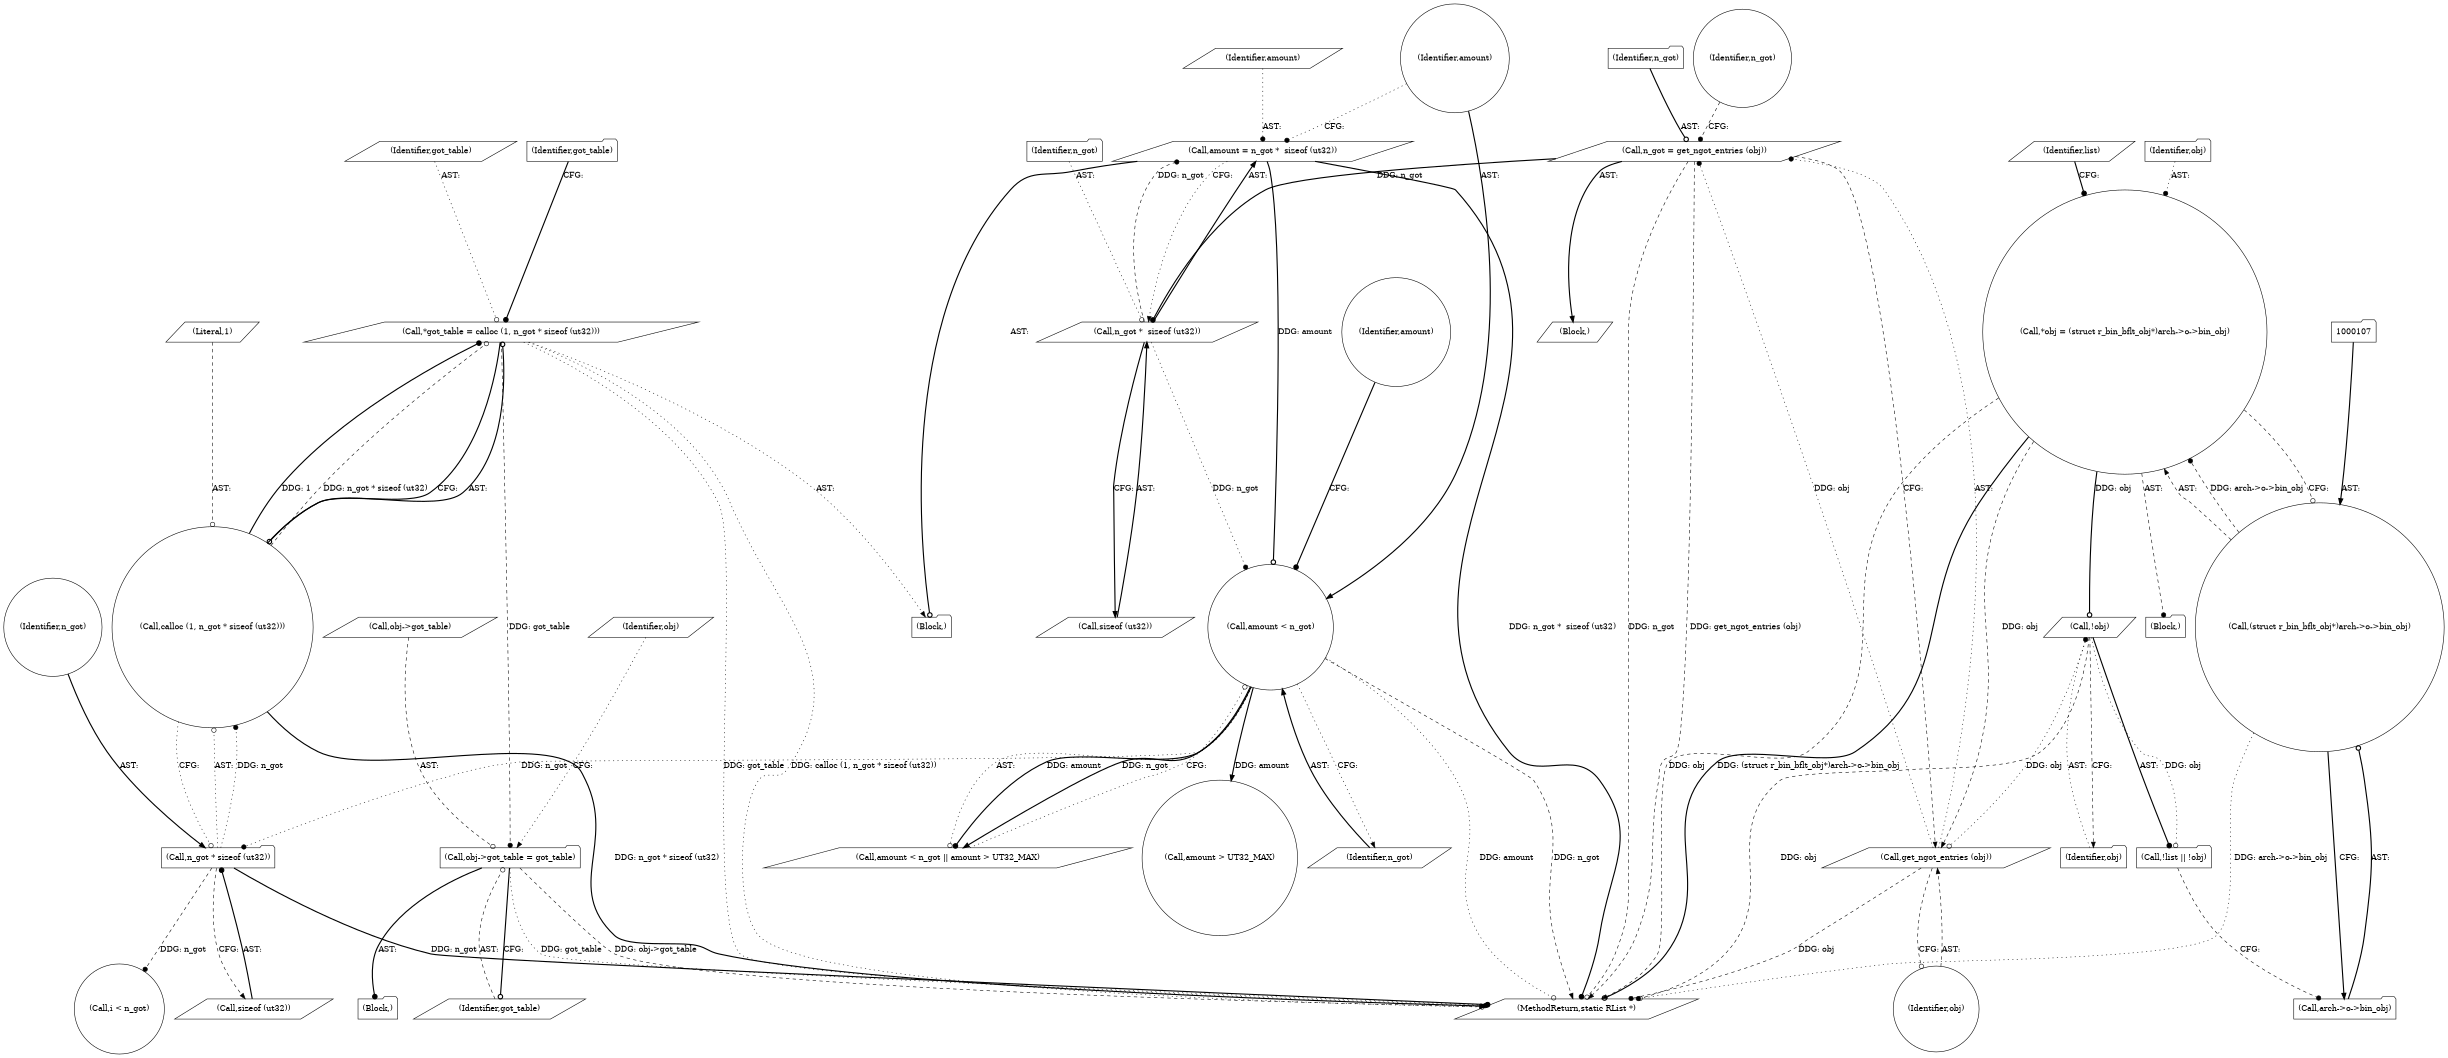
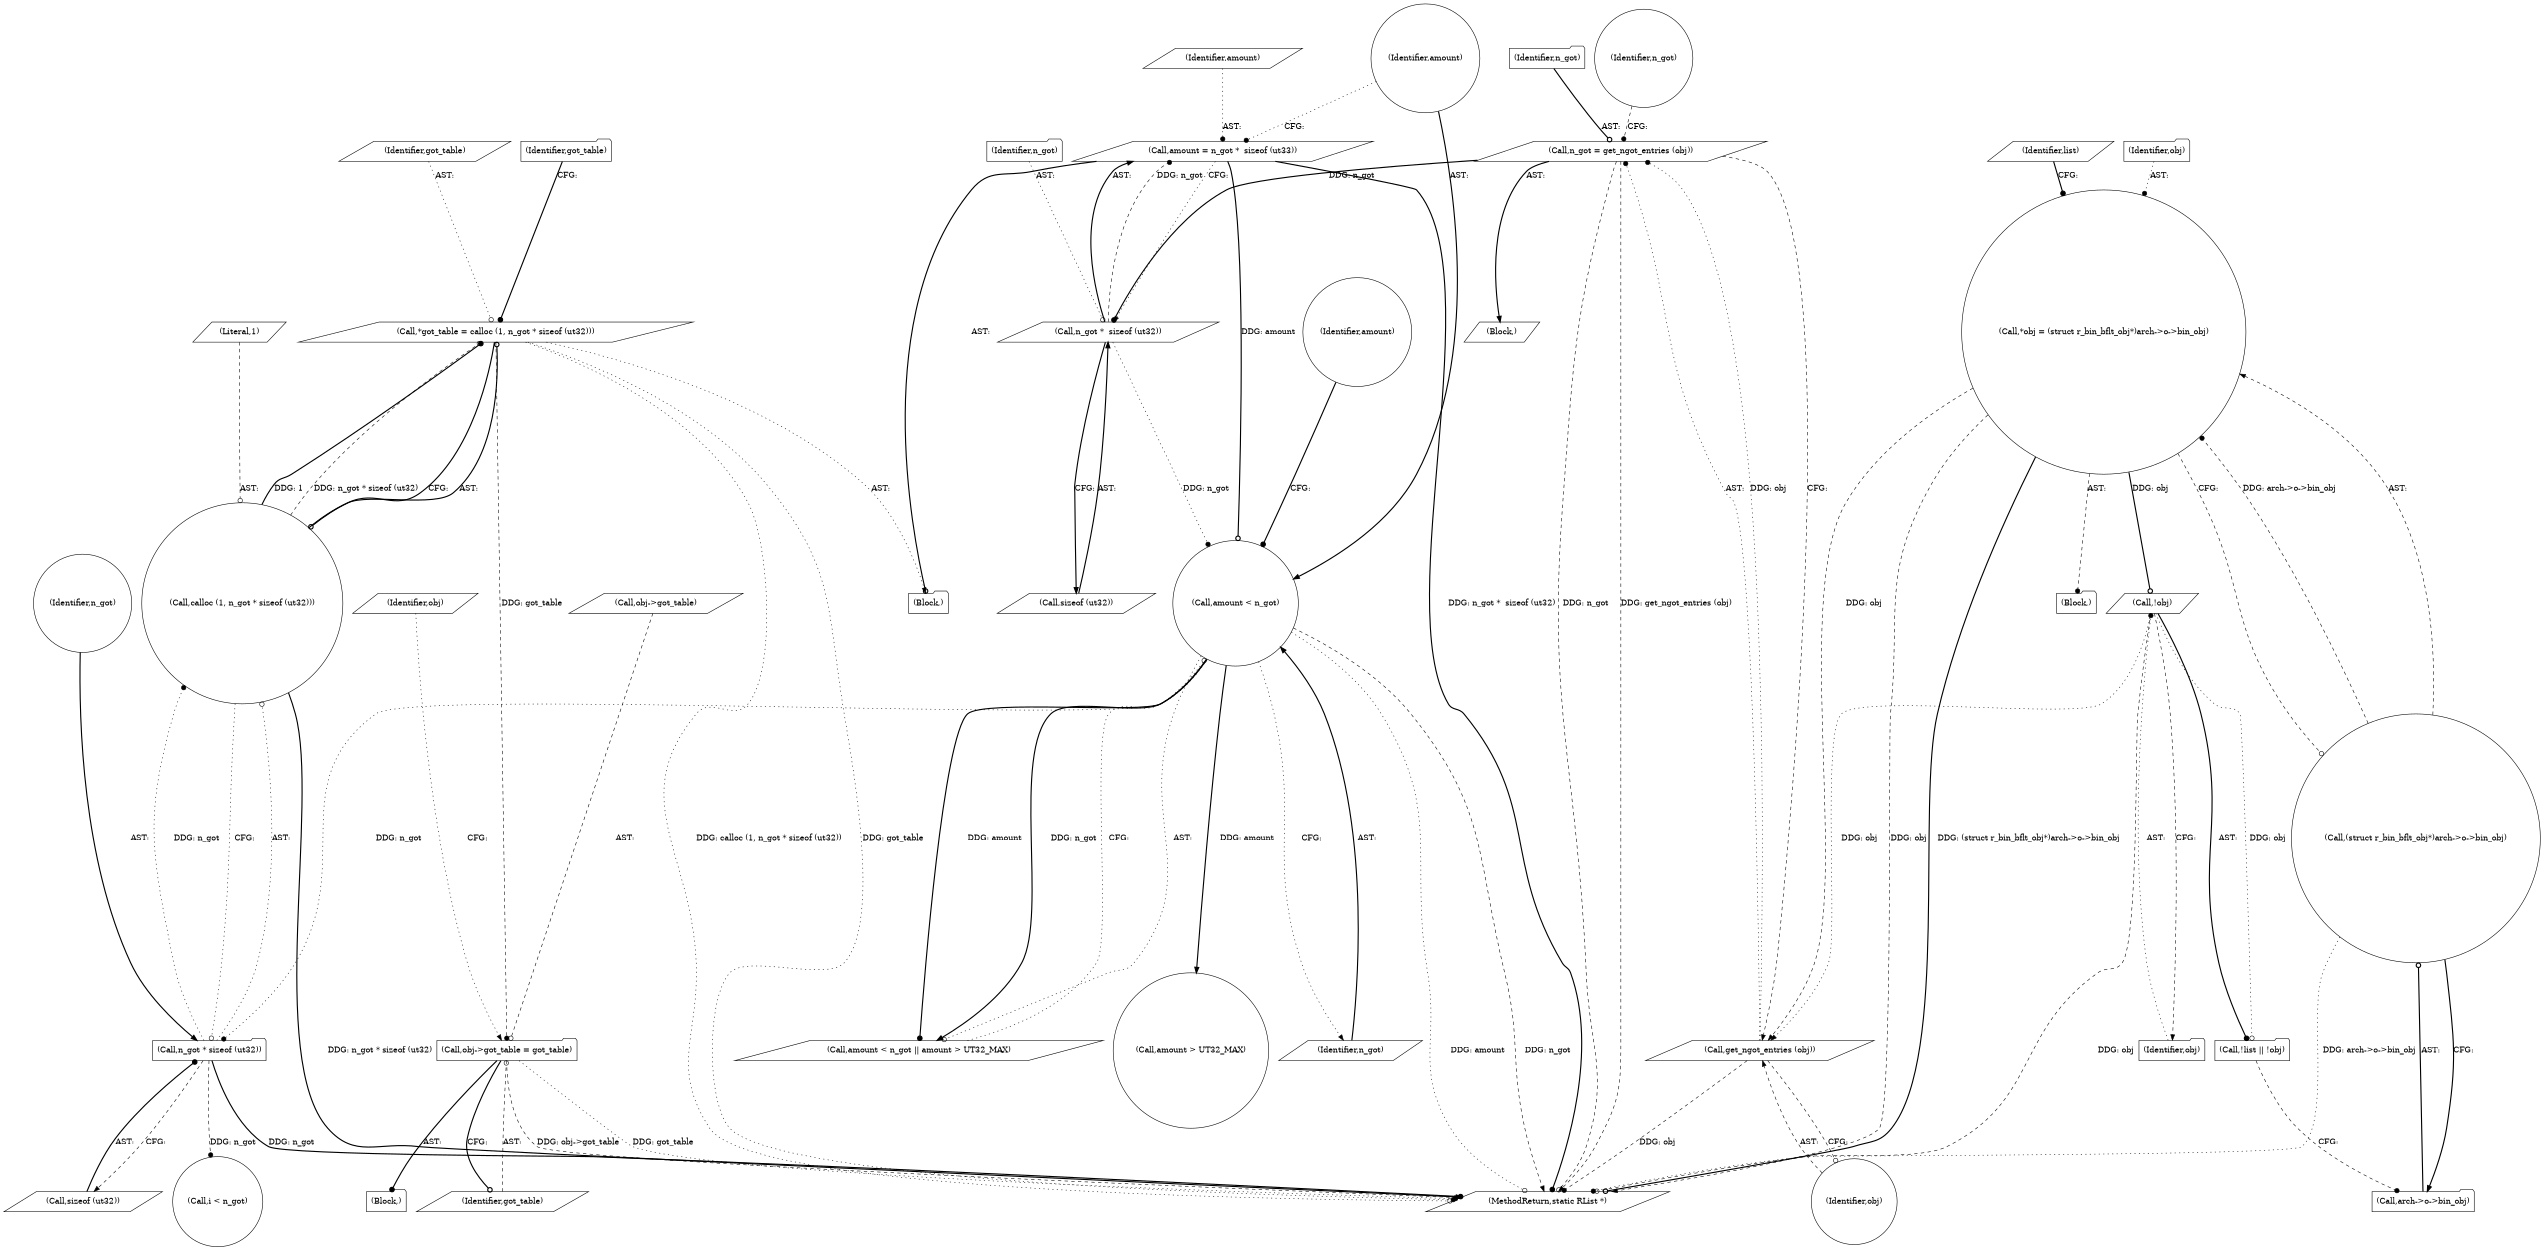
  digraph {
    fontname="DejaVu Serif"
    node [fontname="DejaVu Serif" shape=parallelogram]
    edge [arrowhead=dot fontname="DejaVu Serif" style=bold]
    n1 [label="(Call,*got_table = calloc (1, n_got * sizeof (ut32)))"]
    n2 [label="(Call,calloc (1, n_got * sizeof (ut32)))" shape=circle]
    n3 [label="(Call,obj->got_table = got_table)" shape=folder]
    n4 [label="(Block,)" shape=folder]
    n5 [label="(MethodReturn,static RList *)"]
    n6 [label="(Call,n_got * sizeof (ut32))" shape=folder]
    n7 [label="(Block,)" shape=folder]
    n8 [label="(Identifier,got_table)"]
    n9 [label="(Call,i < n_got)" shape=circle]
    n10 [label="(Call,sizeof (ut32))"]
    n11 [label="(Call,amount < n_got)" shape=circle]
    n12 [label="(Call,amount > UT32_MAX)" shape=circle]
    n13 [label="(Identifier,n_got)"]
    n14 [label="(Call,amount < n_got || amount > UT32_MAX)"]
-   n15 [label="(Call,amount = n_got *  sizeof (ut32))"]
+   n15 [label="(Call,amount = n_got *  sizeof (ut33))"]
    n16 [label="(Call,n_got *  sizeof (ut32))"]
    n17 [label="(Call,sizeof (ut32))"]
    n18 [label="(Call,n_got = get_ngot_entries (obj))"]
    n19 [label="(Call,get_ngot_entries (obj))"]
    n20 [label="(Block,)"]
    n21 [label="(Identifier,obj)" shape=circle]
    n22 [label="(Call,*obj = (struct r_bin_bflt_obj*)arch->o->bin_obj)" shape=circle]
    n23 [label="(Call,(struct r_bin_bflt_obj*)arch->o->bin_obj)" shape=circle]
    n24 [label="(Call,!obj)"]
    n25 [label="(Block,)" shape=folder]
    n26 [label="(Call,arch->o->bin_obj)" shape=folder]
    n27 [label="(Identifier,obj)" shape=folder]
    n28 [label="(Call,!list || !obj)" shape=folder]
    n29 [label="(Literal,1)"]
    n30 [label="(Identifier,n_got)" shape=circle]
    n31 [label="(Identifier,amount)" shape=circle]
    n32 [label="(Identifier,amount)"]
    n33 [label="(Identifier,got_table)" shape=folder]
    n34 [label="(Identifier,obj)" shape=folder]
    n35 [label="(Identifier,amount)" shape=circle]
    n36 [label="(Identifier,list)"]
    n37 [label="(Identifier,obj)"]
    n38 [label="(Call,obj->got_table)"]
    n39 [label="(Identifier,n_got)" shape=circle]
    n40 [label="(Identifier,got_table)"]
    n41 [label="(Identifier,n_got)" shape=folder]
    n42 [label="(Identifier,n_got)" shape=folder]
-   1000107 [shape=folder]
    n1 -> n2 [arrowhead=odot label="CFG: "]
    n1 -> n3 [label="DDG: got_table" style=dashed]
    n1 -> n4 [arrowhead=normal label="AST: " style=dotted]
    n1 -> n5 [label="DDG: got_table" style=dotted]
    n1 -> n5 [arrowhead=odot label="DDG: calloc (1, n_got * sizeof (ut32))" style=dotted]
    n2 -> n1 [arrowhead=odot label="AST: "]
    n2 -> n1 [label="DDG: 1"]
    n2 -> n1 [arrowhead=odot label="DDG: n_got * sizeof (ut32)" style=dashed]
    n2 -> n5 [arrowhead=normal label="DDG: n_got * sizeof (ut32)"]
    n2 -> n6 [arrowhead=odot label="CFG: " style=dotted]
    n3 -> n5 [arrowhead=normal label="DDG: obj->got_table" style=dashed]
    n3 -> n5 [label="DDG: got_table" style=dotted]
    n3 -> n7 [label="AST: "]
    n3 -> n8 [arrowhead=odot label="CFG: "]
    n6 -> n2 [arrowhead=odot label="AST: " style=dotted]
    n6 -> n2 [label="DDG: n_got" style=dotted]
    n6 -> n5 [label="DDG: n_got"]
    n6 -> n9 [label="DDG: n_got" style=dashed]
    n6 -> n10 [arrowhead=normal label="CFG: " style=dashed]
    n8 -> n3 [arrowhead=odot label="AST: " style=dashed]
    n10 -> n6 [label="AST: "]
    n11 -> n5 [arrowhead=odot label="DDG: amount" style=dotted]
    n11 -> n5 [arrowhead=normal label="DDG: n_got" style=dashed]
    n11 -> n6 [label="DDG: n_got" style=dotted]
    n11 -> n12 [arrowhead=normal label="DDG: amount"]
    n11 -> n13 [arrowhead=normal label="CFG: " style=dotted]
    n11 -> n14 [arrowhead=odot label="AST: " style=dotted]
    n11 -> n14 [label="DDG: amount"]
    n11 -> n14 [arrowhead=normal label="DDG: n_got"]
    n13 -> n11 [arrowhead=normal label="AST: "]
    n14 -> n11 [arrowhead=odot label="CFG: " style=dotted]
    n15 -> n4 [arrowhead=odot label="AST: "]
    n15 -> n5 [label="DDG: n_got *  sizeof (ut32)"]
    n15 -> n11 [arrowhead=odot label="DDG: amount"]
    n15 -> n16 [arrowhead=normal label="CFG: " style=dotted]
    n16 -> n11 [label="DDG: n_got" style=dotted]
    n16 -> n15 [arrowhead=normal label="AST: "]
    n16 -> n15 [label="DDG: n_got" style=dashed]
    n16 -> n17 [arrowhead=normal label="CFG: "]
    n17 -> n16 [arrowhead=normal label="AST: "]
    n18 -> n5 [arrowhead=odot label="DDG: n_got" style=dashed]
    n18 -> n5 [arrowhead=normal label="DDG: get_ngot_entries (obj)" style=dashed]
    n18 -> n16 [label="DDG: n_got"]
    n18 -> n19 [arrowhead=normal label="CFG: " style=dashed]
    n18 -> n20 [arrowhead=normal label="AST: "]
    n19 -> n5 [label="DDG: obj" style=dashed]
    n19 -> n18 [label="AST: " style=dotted]
    n19 -> n18 [label="DDG: obj" style=dotted]
    n19 -> n21 [arrowhead=odot label="CFG: " style=dashed]
    n21 -> n19 [arrowhead=normal label="AST: " style=dashed]
    n22 -> n5 [arrowhead=normal label="DDG: obj" style=dashed]
    n22 -> n5 [arrowhead=odot label="DDG: (struct r_bin_bflt_obj*)arch->o->bin_obj"]
    n22 -> n19 [arrowhead=normal label="DDG: obj" style=dashed]
    n22 -> n23 [arrowhead=odot label="CFG: " style=dashed]
    n22 -> n24 [arrowhead=odot label="DDG: obj"]
    n22 -> n25 [label="AST: " style=dashed]
    n23 -> n5 [label="DDG: arch->o->bin_obj" style=dotted]
    n23 -> n22 [arrowhead=normal label="AST: " style=dashed]
    n23 -> n22 [label="DDG: arch->o->bin_obj" style=dashed]
    n23 -> n26 [arrowhead=normal label="CFG: "]
    n24 -> n5 [arrowhead=odot label="DDG: obj" style=dashed]
-   n24 -> n19 [arrowhead=odot label="DDG: obj" style=dotted]
+   n24 -> n19 [arrowhead=normal label="DDG: obj" style=dotted]
    n24 -> n27 [arrowhead=normal label="CFG: " style=dashed]
    n24 -> n28 [label="AST: "]
    n24 -> n28 [arrowhead=odot label="DDG: obj" style=dotted]
    n26 -> n23 [arrowhead=odot label="AST: "]
    n27 -> n24 [label="AST: " style=dotted]
    n28 -> n26 [label="CFG: " style=dashed]
    n29 -> n2 [arrowhead=odot label="AST: " style=dashed]
    n30 -> n18 [label="CFG: " style=dashed]
    n31 -> n11 [arrowhead=normal label="AST: "]
    n31 -> n15 [label="CFG: " style=dotted]
    n32 -> n15 [label="AST: " style=dotted]
    n33 -> n1 [label="CFG: "]
    n34 -> n22 [label="AST: " style=dotted]
    n35 -> n11 [label="CFG: "]
    n36 -> n22 [label="CFG: "]
    n37 -> n3 [arrowhead=normal label="CFG: " style=dotted]
    n38 -> n3 [arrowhead=odot label="AST: " style=dashed]
    n39 -> n6 [arrowhead=normal label="AST: "]
    n40 -> n1 [arrowhead=odot label="AST: " style=dotted]
    n41 -> n16 [arrowhead=odot label="AST: " style=dotted]
    n42 -> n18 [arrowhead=odot label="AST: "]
-   1000107 -> n23 [arrowhead=normal label="AST: "]
  }
